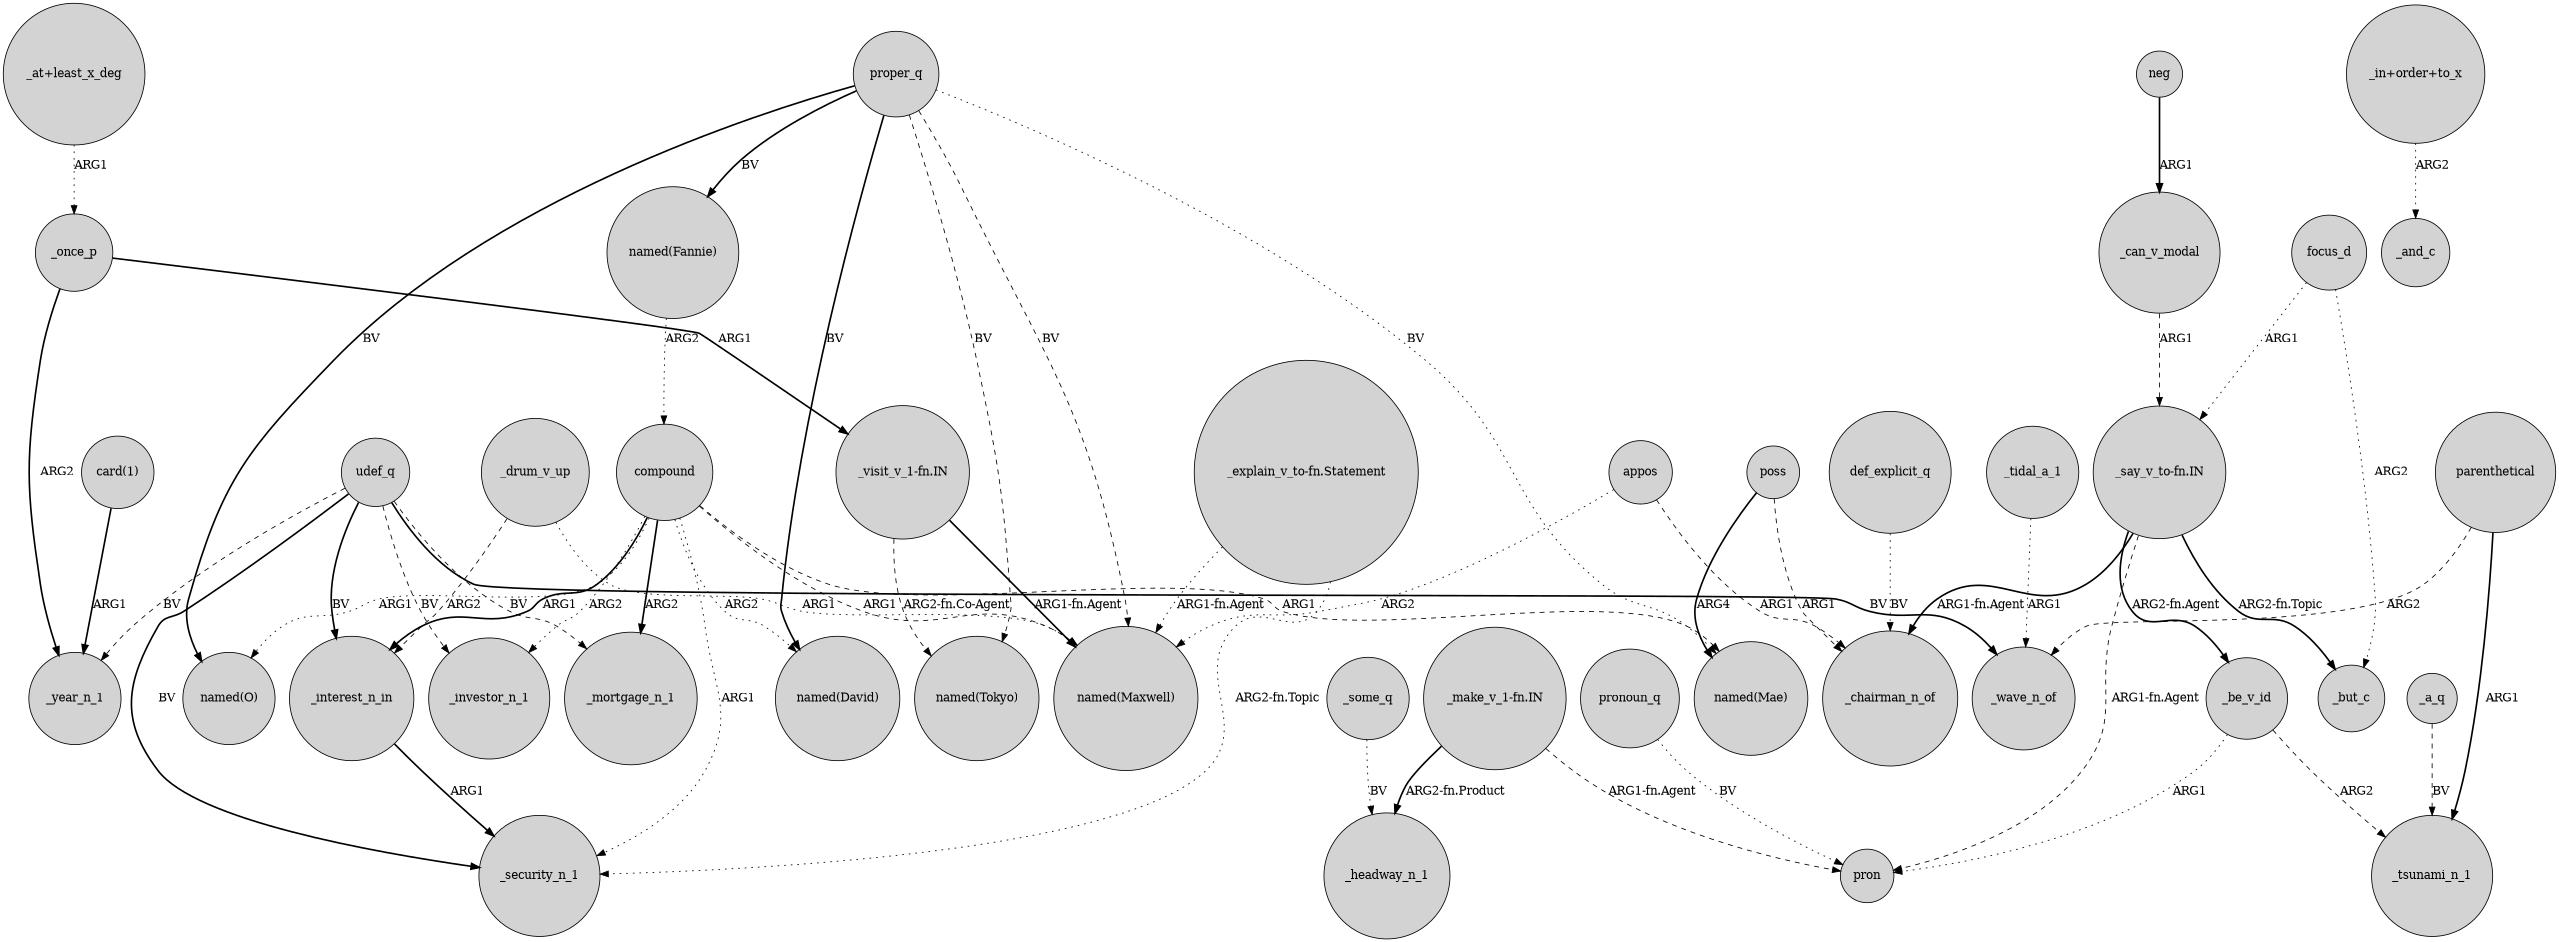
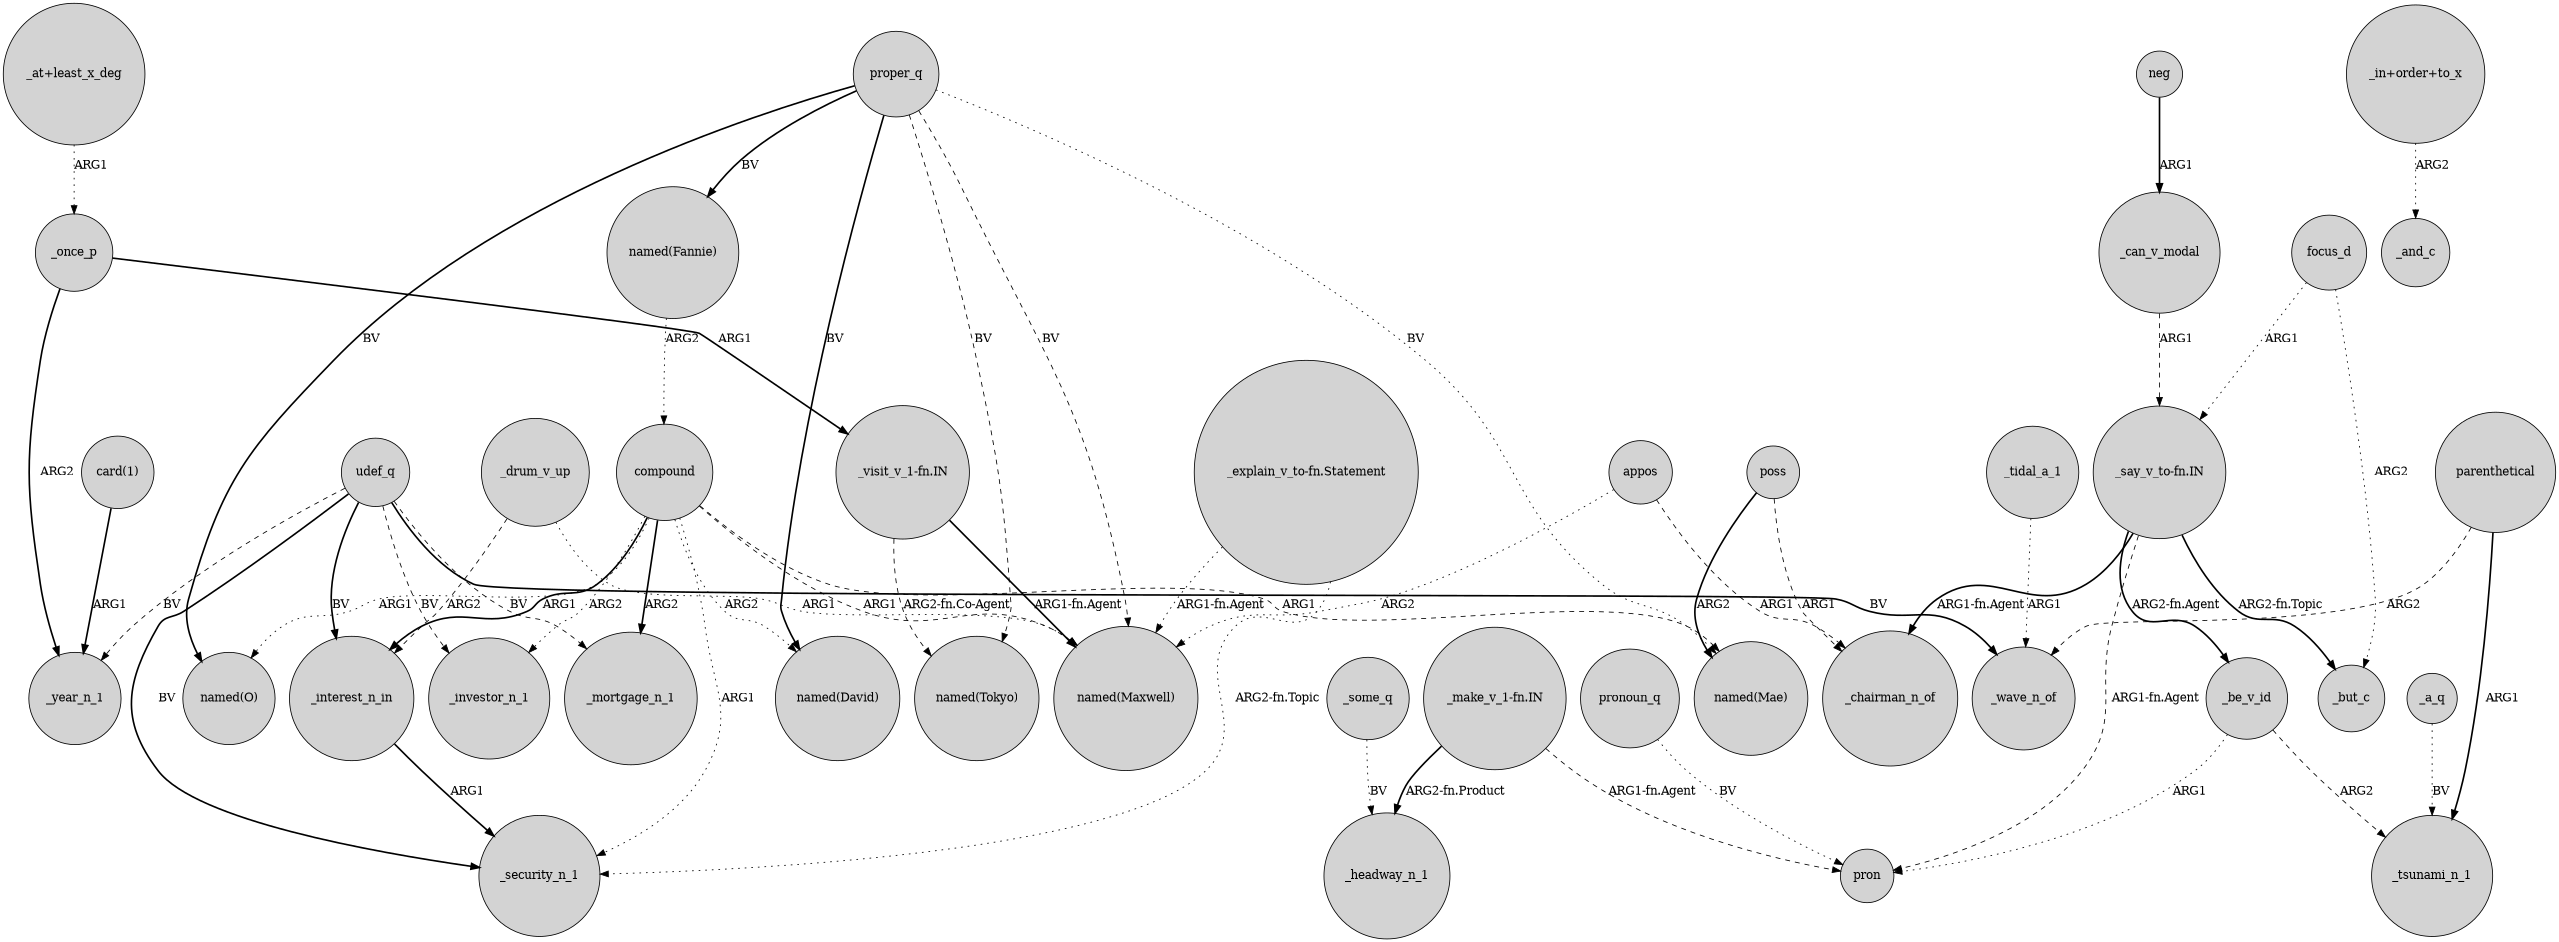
  digraph {
    node [shape=circle style=filled]
    edge [style=dotted]
    "_at+least_x_deg"
    _once_p
    _year_n_1
    "_visit_v_1-fn.IN"
    "named(Maxwell)"
    "named(Tokyo)"
    "_make_v_1-fn.IN"
    _headway_n_1
    pron
    proper_q
    "named(Mae)"
    "named(Fannie)"
    "named(O)"
    "named(David)"
    compound
    _be_v_id
    _tsunami_n_1
    udef_q
    _mortgage_n_1
    _investor_n_1
    _interest_n_in
    _security_n_1
    _wave_n_of
    poss
    _chairman_n_of
    appos
    "_say_v_to-fn.IN"
    _but_c
    _a_q
    focus_d
    parenthetical
    "_explain_v_to-fn.Statement"
    pronoun_q
    _drum_v_up
    _tidal_a_1
    _can_v_modal
    "card(1)"
    "_in+order+to_x"
    _and_c
-   def_explicit_q
    _some_q
    neg
    "_at+least_x_deg" -> _once_p [label=ARG1]
    _once_p -> _year_n_1 [label=ARG2 style=bold]
    _once_p -> "_visit_v_1-fn.IN" [label=ARG1 style=bold]
    "_visit_v_1-fn.IN" -> "named(Maxwell)" [label="ARG1-fn.Agent" style=bold]
    "_visit_v_1-fn.IN" -> "named(Tokyo)" [label="ARG2-fn.Co-Agent" style=dashed]
    "_make_v_1-fn.IN" -> _headway_n_1 [label="ARG2-fn.Product" style=bold]
    "_make_v_1-fn.IN" -> pron [label="ARG1-fn.Agent" style=dashed]
    proper_q -> "named(Maxwell)" [label=BV style=dashed]
    proper_q -> "named(Tokyo)" [label=BV style=dashed]
    proper_q -> "named(Mae)" [label=BV]
    proper_q -> "named(Fannie)" [label=BV style=bold]
    proper_q -> "named(O)" [label=BV style=bold]
    proper_q -> "named(David)" [label=BV style=bold]
    "named(Fannie)" -> compound [label=ARG2]
    compound -> "named(Maxwell)" [label=ARG1 style=dashed]
    compound -> "named(Mae)" [label=ARG1 style=dashed]
    compound -> "named(O)" [label=ARG1]
    compound -> "named(David)" [label=ARG2]
    compound -> _mortgage_n_1 [label=ARG2 style=bold]
    compound -> _investor_n_1 [label=ARG2]
    compound -> _interest_n_in [label=ARG1 style=bold]
    compound -> _security_n_1 [label=ARG1]
    _be_v_id -> pron [label=ARG1]
    _be_v_id -> _tsunami_n_1 [label=ARG2 style=dashed]
    udef_q -> _year_n_1 [label=BV style=dashed]
    udef_q -> _mortgage_n_1 [label=BV style=dashed]
    udef_q -> _investor_n_1 [label=BV style=dashed]
    udef_q -> _interest_n_in [label=BV style=bold]
    udef_q -> _security_n_1 [label=BV style=bold]
    udef_q -> _wave_n_of [label=BV style=bold]
    _interest_n_in -> _security_n_1 [label=ARG1 style=bold]
-   poss -> "named(Mae)" [label=ARG4 style=bold]
+   poss -> "named(Mae)" [label=ARG2 style=bold]
    poss -> _chairman_n_of [label=ARG1 style=dashed]
    appos -> "named(Maxwell)" [label=ARG2]
    appos -> _chairman_n_of [label=ARG1 style=dashed]
    "_say_v_to-fn.IN" -> pron [label="ARG1-fn.Agent" style=dashed]
    "_say_v_to-fn.IN" -> _be_v_id [label="ARG2-fn.Agent" style=bold]
    "_say_v_to-fn.IN" -> _chairman_n_of [label="ARG1-fn.Agent" style=bold]
    "_say_v_to-fn.IN" -> _but_c [label="ARG2-fn.Topic" style=bold]
-   _a_q -> _tsunami_n_1 [label=BV style=dashed]
+   _a_q -> _tsunami_n_1 [label=BV]
    focus_d -> "_say_v_to-fn.IN" [label=ARG1]
    focus_d -> _but_c [label=ARG2]
    parenthetical -> _tsunami_n_1 [label=ARG1 style=bold]
    parenthetical -> _wave_n_of [label=ARG2 style=dashed]
    "_explain_v_to-fn.Statement" -> "named(Maxwell)" [label="ARG1-fn.Agent"]
    "_explain_v_to-fn.Statement" -> _security_n_1 [label="ARG2-fn.Topic"]
    pronoun_q -> pron [label=BV]
    _drum_v_up -> "named(Maxwell)" [label=ARG1]
    _drum_v_up -> _interest_n_in [label=ARG2 style=dashed]
    _tidal_a_1 -> _wave_n_of [label=ARG1]
    _can_v_modal -> "_say_v_to-fn.IN" [label=ARG1 style=dashed]
    "card(1)" -> _year_n_1 [label=ARG1 style=bold]
    "_in+order+to_x" -> _and_c [label=ARG2]
-   def_explicit_q -> _chairman_n_of [label=BV]
    _some_q -> _headway_n_1 [label=BV]
    neg -> _can_v_modal [label=ARG1 style=bold]
  }
